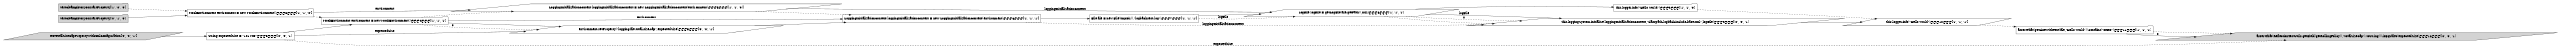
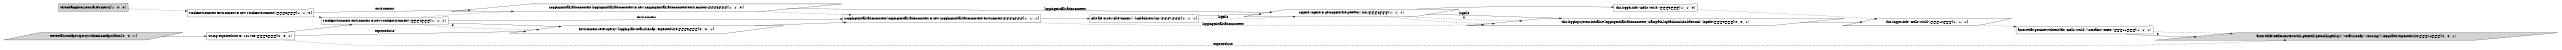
  digraph {
    rankdir=LR
    node [fillcolor=white shape=folder style=filled]
    edge [style=solid]
    n1 [label="LogFile logFile = getLogFile(file.getPath(),null)@@@8@@@['1', '1', '1']" shape=parallelogram]
    n2 [label="this.loggingSystem.initialize(loggingInitializationContext,\"classpath:logback-include-base.xml\",logFile)@@@9@@@['0', '0', '1']" shape=parallelogram]
    n3 [label="this.logger.info(\"Hello world\")@@@9@@@['1', '1', '0']"]
    n4 [fillcolor=lightgray label="testTotalSizeCapPropertyWithXmlConfiguration['0', '0', '1']" shape=parallelogram]
    n5 [label="String expectedSize = \"101 MB\"@@@3@@@['0', '0', '1']"]
    n6 [label="this.logger.info(\"Hello world\")@@@10@@@['1', '1', '1']" shape=parallelogram]
    n7 [label="assertThat(getLineWithText(file,\"Hello world\")).contains(\"INFO\")@@@11@@@['1', '1', '1']"]
    n8 [fillcolor=lightgray label="assertThat(ReflectionTestUtils.getField(getRollingPolicy(),\"totalSizeCap\").toString()).isEqualTo(expectedSize)@@@12@@@['0', '0', '1']" shape=parallelogram]
    n9 [label="environment.setProperty(\"logging.file.total-size-cap\",expectedSize)@@@5@@@['0', '0', '1']" shape=parallelogram]
    n10 [label="MockEnvironment environment = new MockEnvironment()@@@4@@@['1', '1', '1']"]
    n11 [label="LoggingInitializationContext loggingInitializationContext = new LoggingInitializationContext(environment)@@@6@@@['1', '1', '1']"]
-   n12 [fillcolor=lightgray label="testCleanHistoryOnStartProperty['0', '1', '0']"]
    n13 [label="MockEnvironment environment = new MockEnvironment()@@@3@@@['1', '1', '0']"]
    n14 [label="LoggingInitializationContext loggingInitializationContext = new LoggingInitializationContext(environment)@@@5@@@['1', '1', '0']" shape=parallelogram]
    n15 [label="File file = new File(tmpDir(),\"logback-test.log\")@@@7@@@['1', '1', '1']"]
    n16 [fillcolor=lightgray label="testCleanHistoryOnStartProperty['1', '0', '0']"]
    n1 -> n2 [style=dashed]
    n1 -> n2 [label=logFile]
    n1 -> n2 [label=0 style=dashed]
    n1 -> n3
    n2 -> n6
    n3 -> n6 [style=dashed]
    n4 -> n5
    n5 -> n8 [label=expectedSize style=dashed]
    n5 -> n9 [label=expectedSize]
    n5 -> n10
    n6 -> n7 [style=dashed]
    n7 -> n8 [style=dashed]
    n7 -> n8 [label=0]
    n9 -> n11
    n10 -> n9
    n10 -> n9 [label=0 style=dashed]
    n10 -> n11 [label=environment]
    n10 -> n14 [style=dashed]
    n11 -> n2 [label=loggingInitializationContext style=dashed]
    n11 -> n15
-   n12 -> n13
    n13 -> n10 [style=dashed]
    n13 -> n14 [label=environment]
    n14 -> n1 [label=loggingInitializationContext]
    n14 -> n11 [style=dashed]
    n15 -> n1 [label=logFile style=dashed]
    n15 -> n1
    n16 -> n13 [style=dashed]
  }
